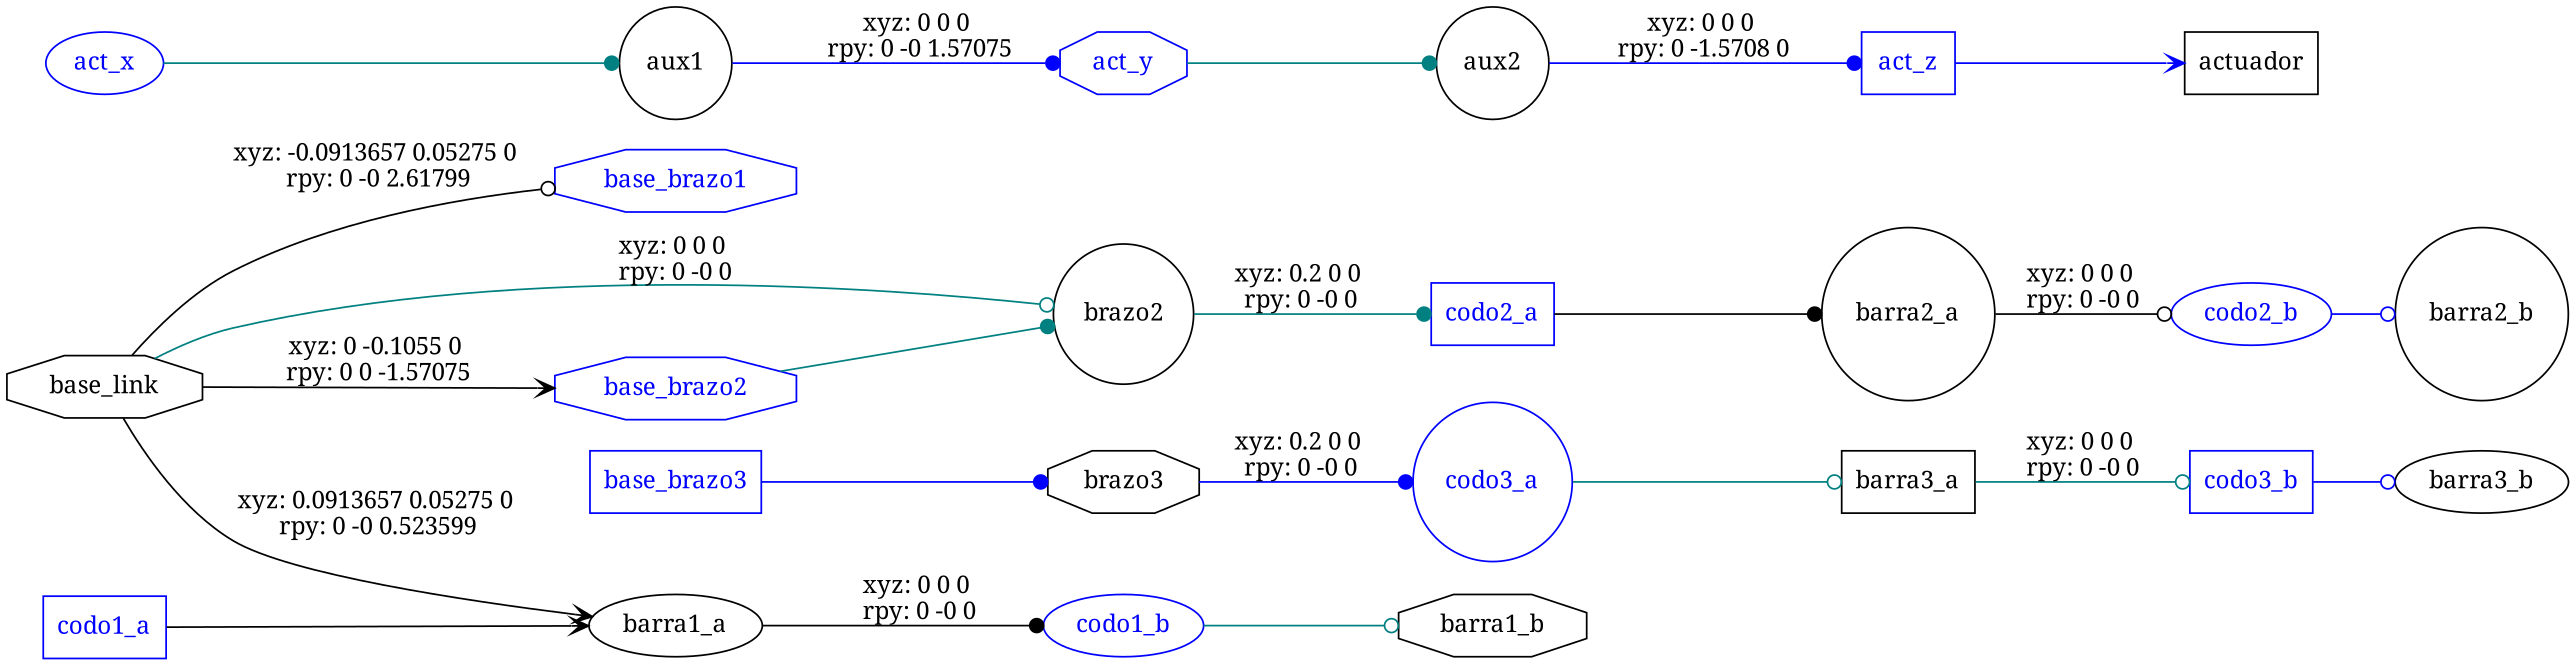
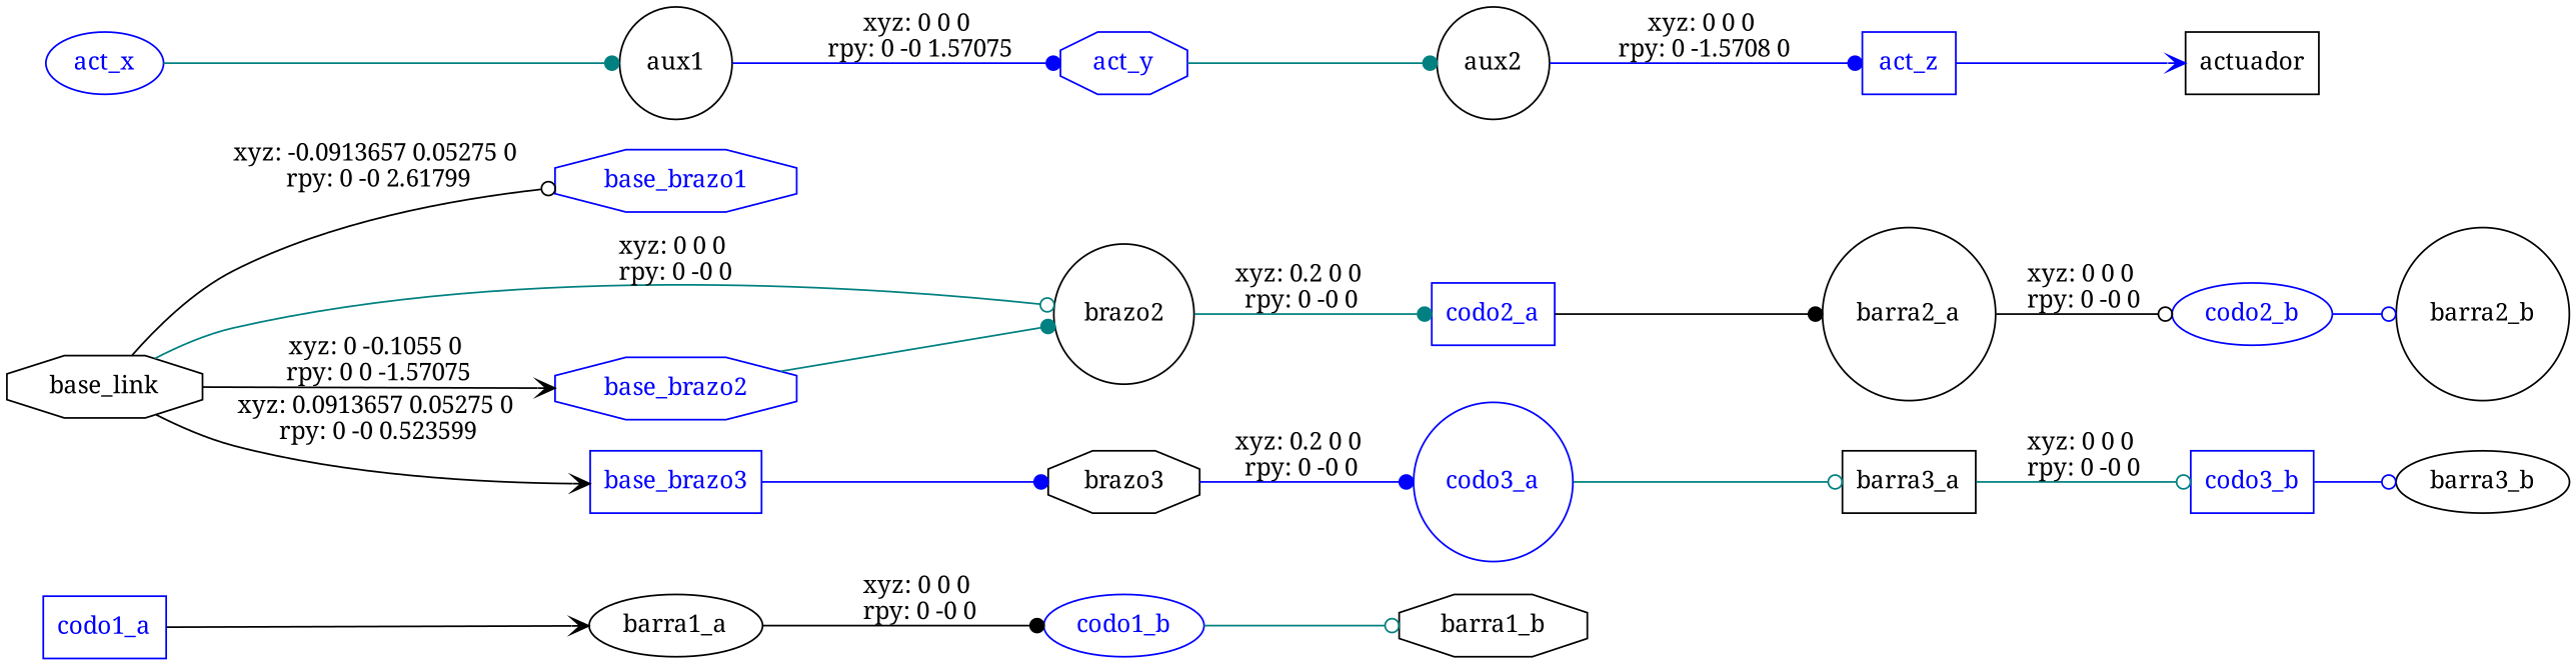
  digraph {
    fontname="Noto Serif"
    rankdir=LR
    node [fontname="Noto Serif" shape=box]
    edge [arrowhead=dot color=teal fontname="Noto Serif"]
    n1 [label=base_link shape=octagon]
    base_brazo1 [color=blue fontcolor=blue shape=octagon]
    base_brazo2 [color=blue fontcolor=blue shape=octagon]
    base_brazo3 [color=blue fontcolor=blue]
    n5 [label=brazo2 shape=circle]
    act_x [color=blue fontcolor=blue shape=ellipse]
    n7 [label=aux1 shape=circle]
    n8 [label=brazo3 shape=octagon]
    act_y [color=blue fontcolor=blue shape=octagon]
    n10 [label=aux2 shape=circle]
    act_z [color=blue fontcolor=blue]
    n12 [label=actuador]
    codo1_a [color=blue fontcolor=blue]
    n14 [label=barra1_a shape=ellipse]
    codo1_b [color=blue fontcolor=blue shape=ellipse]
    n16 [label=barra1_b shape=octagon]
    codo2_a [color=blue fontcolor=blue]
    n18 [label=barra2_a shape=circle]
    codo2_b [color=blue fontcolor=blue shape=ellipse]
    n20 [label=barra2_b shape=circle]
    codo3_a [color=blue fontcolor=blue shape=circle]
    n22 [label=barra3_a]
    codo3_b [color=blue fontcolor=blue]
    n24 [label=barra3_b shape=ellipse]
    n1 -> base_brazo1 [arrowhead=odot color=black label="xyz: -0.0913657 0.05275 0 \nrpy: 0 -0 2.61799"]
    n1 -> base_brazo2 [arrowhead=vee color=black label="xyz: 0 -0.1055 0 \nrpy: 0 0 -1.57075"]
-   n1 -> n14 [arrowhead=vee color=black label="xyz: 0.0913657 0.05275 0 \nrpy: 0 -0 0.523599"]
+   n1 -> base_brazo3 [arrowhead=vee color=black label="xyz: 0.0913657 0.05275 0 \nrpy: 0 -0 0.523599"]
    n1 -> n5 [arrowhead=odot label="xyz: 0 0 0 \nrpy: 0 -0 0"]
    base_brazo2 -> n5
    base_brazo3 -> n8 [color=blue]
    n5 -> codo2_a [label="xyz: 0.2 0 0 \nrpy: 0 -0 0"]
    act_x -> n7
    n7 -> act_y [color=blue label="xyz: 0 0 0 \nrpy: 0 -0 1.57075"]
    n8 -> codo3_a [color=blue label="xyz: 0.2 0 0 \nrpy: 0 -0 0"]
    act_y -> n10
    n10 -> act_z [color=blue label="xyz: 0 0 0 \nrpy: 0 -1.5708 0"]
    act_z -> n12 [arrowhead=vee color=blue]
    codo1_a -> n14 [arrowhead=vee color=black]
    n14 -> codo1_b [color=black label="xyz: 0 0 0 \nrpy: 0 -0 0"]
    codo1_b -> n16 [arrowhead=odot]
    codo2_a -> n18 [color=black]
    n18 -> codo2_b [arrowhead=odot color=black label="xyz: 0 0 0 \nrpy: 0 -0 0"]
    codo2_b -> n20 [arrowhead=odot color=blue]
    codo3_a -> n22 [arrowhead=odot]
    n22 -> codo3_b [arrowhead=odot label="xyz: 0 0 0 \nrpy: 0 -0 0"]
    codo3_b -> n24 [arrowhead=odot color=blue]
  }
